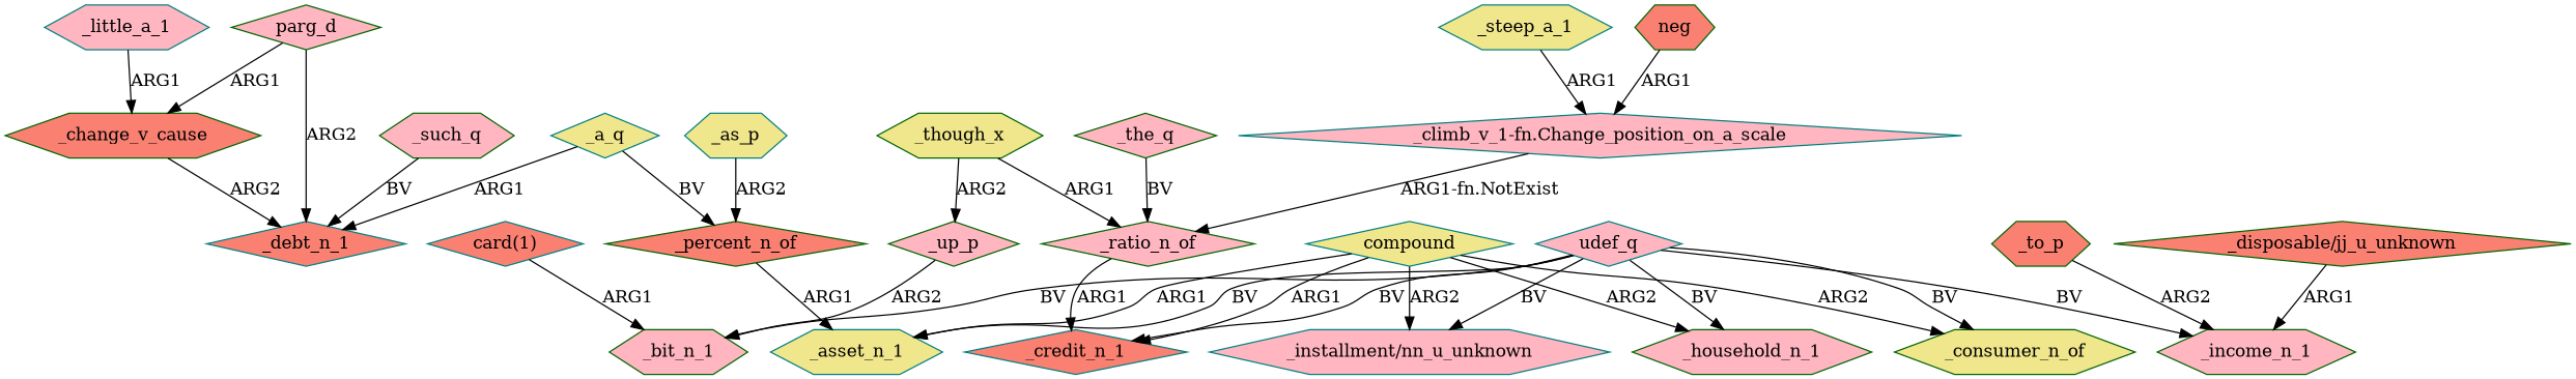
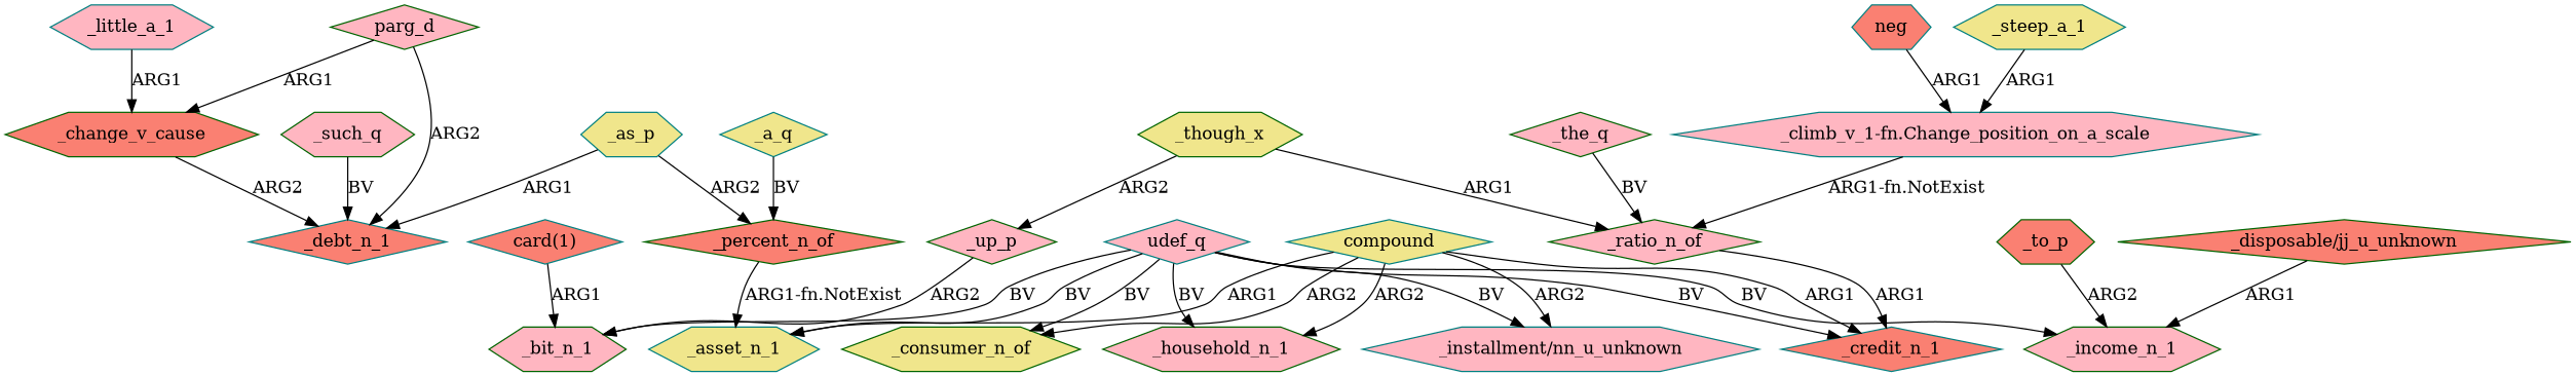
  digraph {
    node [color=darkgreen fillcolor=lightpink shape=hexagon style=filled]
    _little_a_1 [color=teal]
    _change_v_cause [fillcolor=salmon]
    _debt_n_1 [color=teal fillcolor=salmon shape=diamond]
    parg_d [shape=diamond]
    udef_q [color=teal shape=diamond]
    _credit_n_1 [color=teal fillcolor=salmon shape=diamond]
    _bit_n_1
    _household_n_1
    _income_n_1
    _asset_n_1 [color=teal fillcolor=khaki]
    "_installment/nn_u_unknown" [color=teal]
    _consumer_n_of [fillcolor=khaki]
    _as_p [color=teal fillcolor=khaki]
    _percent_n_of [fillcolor=salmon shape=diamond]
-   "_climb_v_1-fn.Change_position_on_a_scale" [color=teal shape=diamond]
+   "_climb_v_1-fn.Change_position_on_a_scale" [color=teal]
    _ratio_n_of [shape=diamond]
    _to_p [fillcolor=salmon]
    compound [color=teal fillcolor=khaki shape=diamond]
    _the_q [shape=diamond]
    "_disposable/jj_u_unknown" [fillcolor=salmon shape=diamond]
    _such_q
    _though_x [fillcolor=khaki]
    _up_p [shape=diamond]
-   neg [fillcolor=salmon]
+   neg [color=teal fillcolor=salmon]
    "card(1)" [color=teal fillcolor=salmon shape=diamond]
    _steep_a_1 [color=teal fillcolor=khaki]
    _a_q [color=teal fillcolor=khaki shape=diamond]
    _little_a_1 -> _change_v_cause [label=ARG1]
    _change_v_cause -> _debt_n_1 [label=ARG2]
    parg_d -> _change_v_cause [label=ARG1]
    parg_d -> _debt_n_1 [label=ARG2]
    udef_q -> _credit_n_1 [label=BV]
    udef_q -> _bit_n_1 [label=BV]
    udef_q -> _household_n_1 [label=BV]
    udef_q -> _income_n_1 [label=BV]
    udef_q -> _asset_n_1 [label=BV]
    udef_q -> "_installment/nn_u_unknown" [label=BV]
    udef_q -> _consumer_n_of [label=BV]
-   _a_q -> _debt_n_1 [label=ARG1]
+   _as_p -> _debt_n_1 [label=ARG1]
    _as_p -> _percent_n_of [label=ARG2]
-   _percent_n_of -> _asset_n_1 [label=ARG1]
+   _percent_n_of -> _asset_n_1 [label="ARG1-fn.NotExist"]
    "_climb_v_1-fn.Change_position_on_a_scale" -> _ratio_n_of [label="ARG1-fn.NotExist"]
    _ratio_n_of -> _credit_n_1 [label=ARG1]
    _to_p -> _income_n_1 [label=ARG2]
    compound -> _credit_n_1 [label=ARG1]
    compound -> _household_n_1 [label=ARG2]
    compound -> _asset_n_1 [label=ARG1]
    compound -> "_installment/nn_u_unknown" [label=ARG2]
    compound -> _consumer_n_of [label=ARG2]
    _the_q -> _ratio_n_of [label=BV]
    "_disposable/jj_u_unknown" -> _income_n_1 [label=ARG1]
    _such_q -> _debt_n_1 [label=BV]
    _though_x -> _ratio_n_of [label=ARG1]
    _though_x -> _up_p [label=ARG2]
    _up_p -> _bit_n_1 [label=ARG2]
    neg -> "_climb_v_1-fn.Change_position_on_a_scale" [label=ARG1]
    "card(1)" -> _bit_n_1 [label=ARG1]
    _steep_a_1 -> "_climb_v_1-fn.Change_position_on_a_scale" [label=ARG1]
    _a_q -> _percent_n_of [label=BV]
  }
